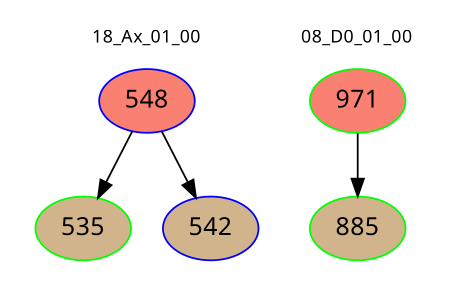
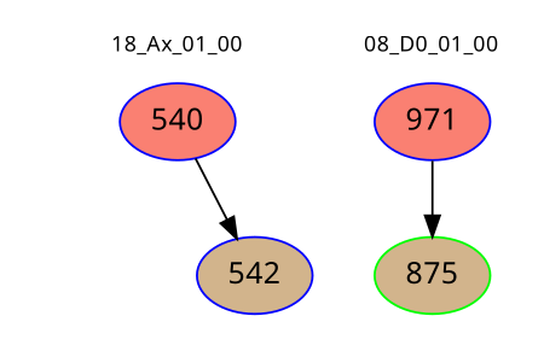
  digraph {
    fontname="Noto Sans"
    node [color=blue fillcolor=tan fontname="Noto Sans" style=filled]
    edge [color=black fontname="Noto Sans"]
-   n1 [fillcolor=salmon label=548]
-   n2 [color=green label=535]
+   n1 [fillcolor=salmon label=540]
    n3 [label=542]
-   n4 [color=green fillcolor=salmon label=971]
-   n5 [color=green label=885]
+   n4 [fillcolor=salmon label=971]
+   n5 [color=green label=875]
    subgraph cluster_1 {
      color=white
      fontsize=10
      label="18_Ax_01_00"
      n1
-     n2
      n3
    }
    subgraph cluster_2 {
      color=white
      fontsize=10
      label="08_D0_01_00"
      n4
      n5
    }
-   n1 -> n2
    n1 -> n3
    n4 -> n5
  }
